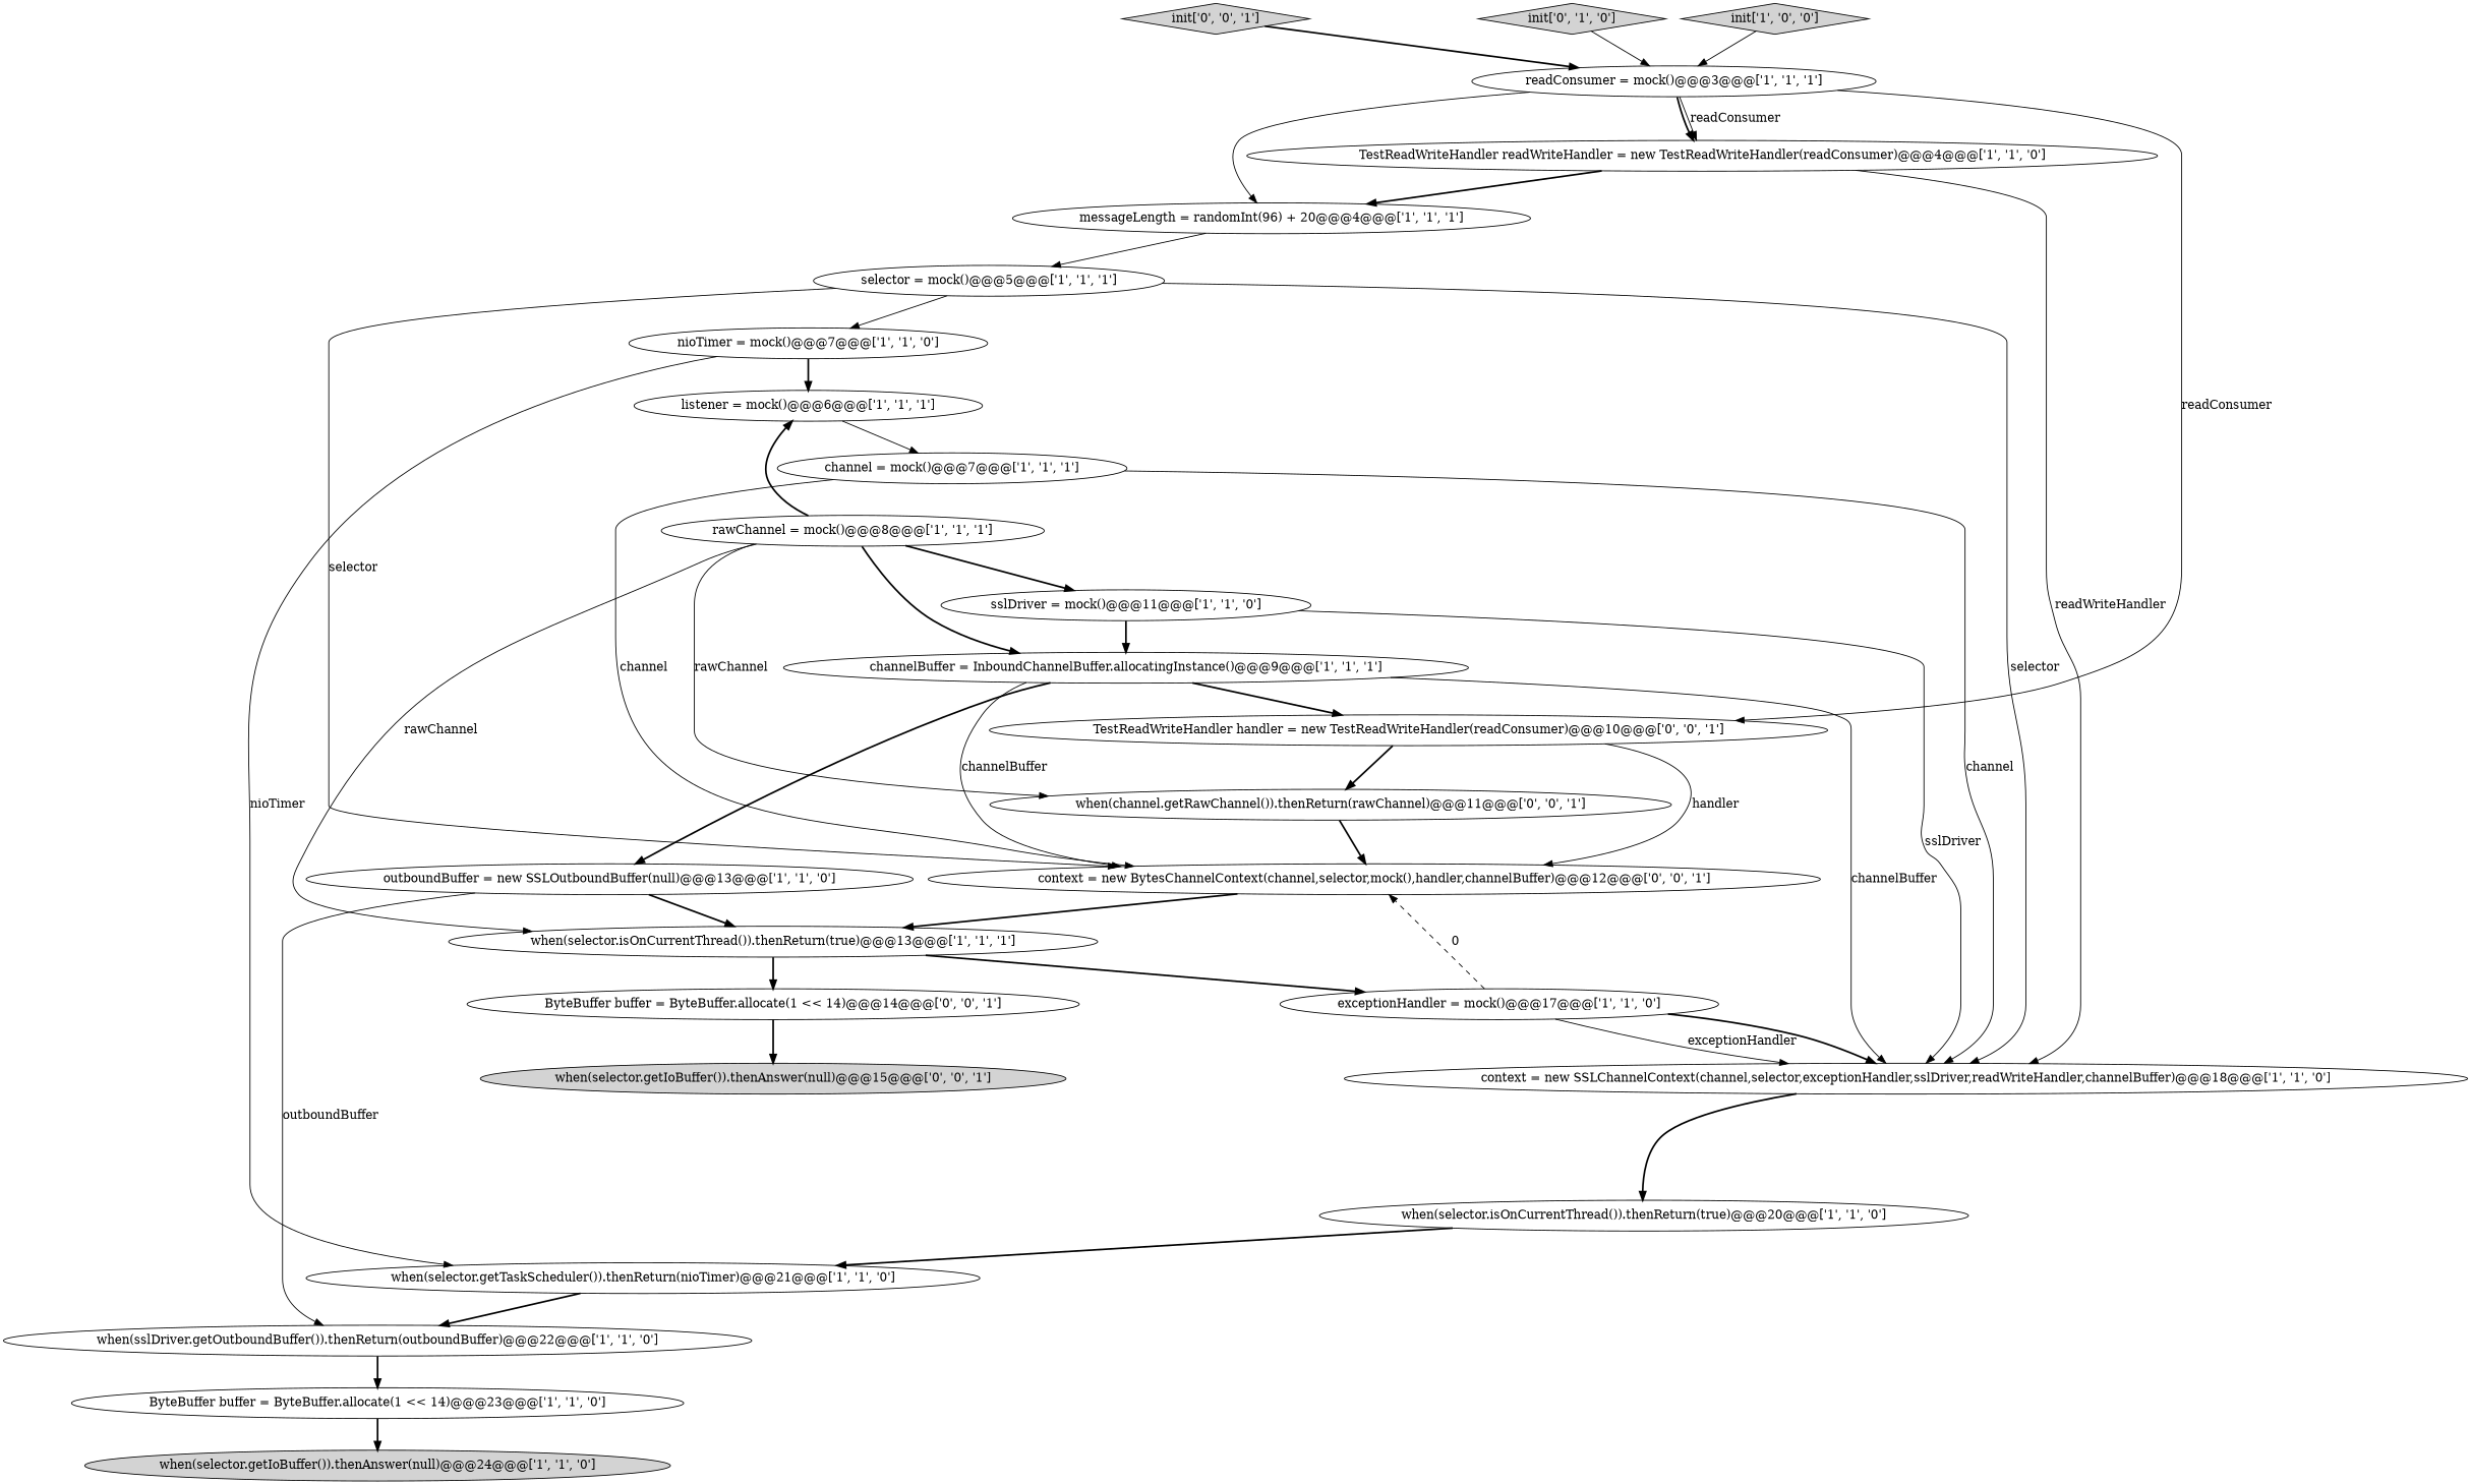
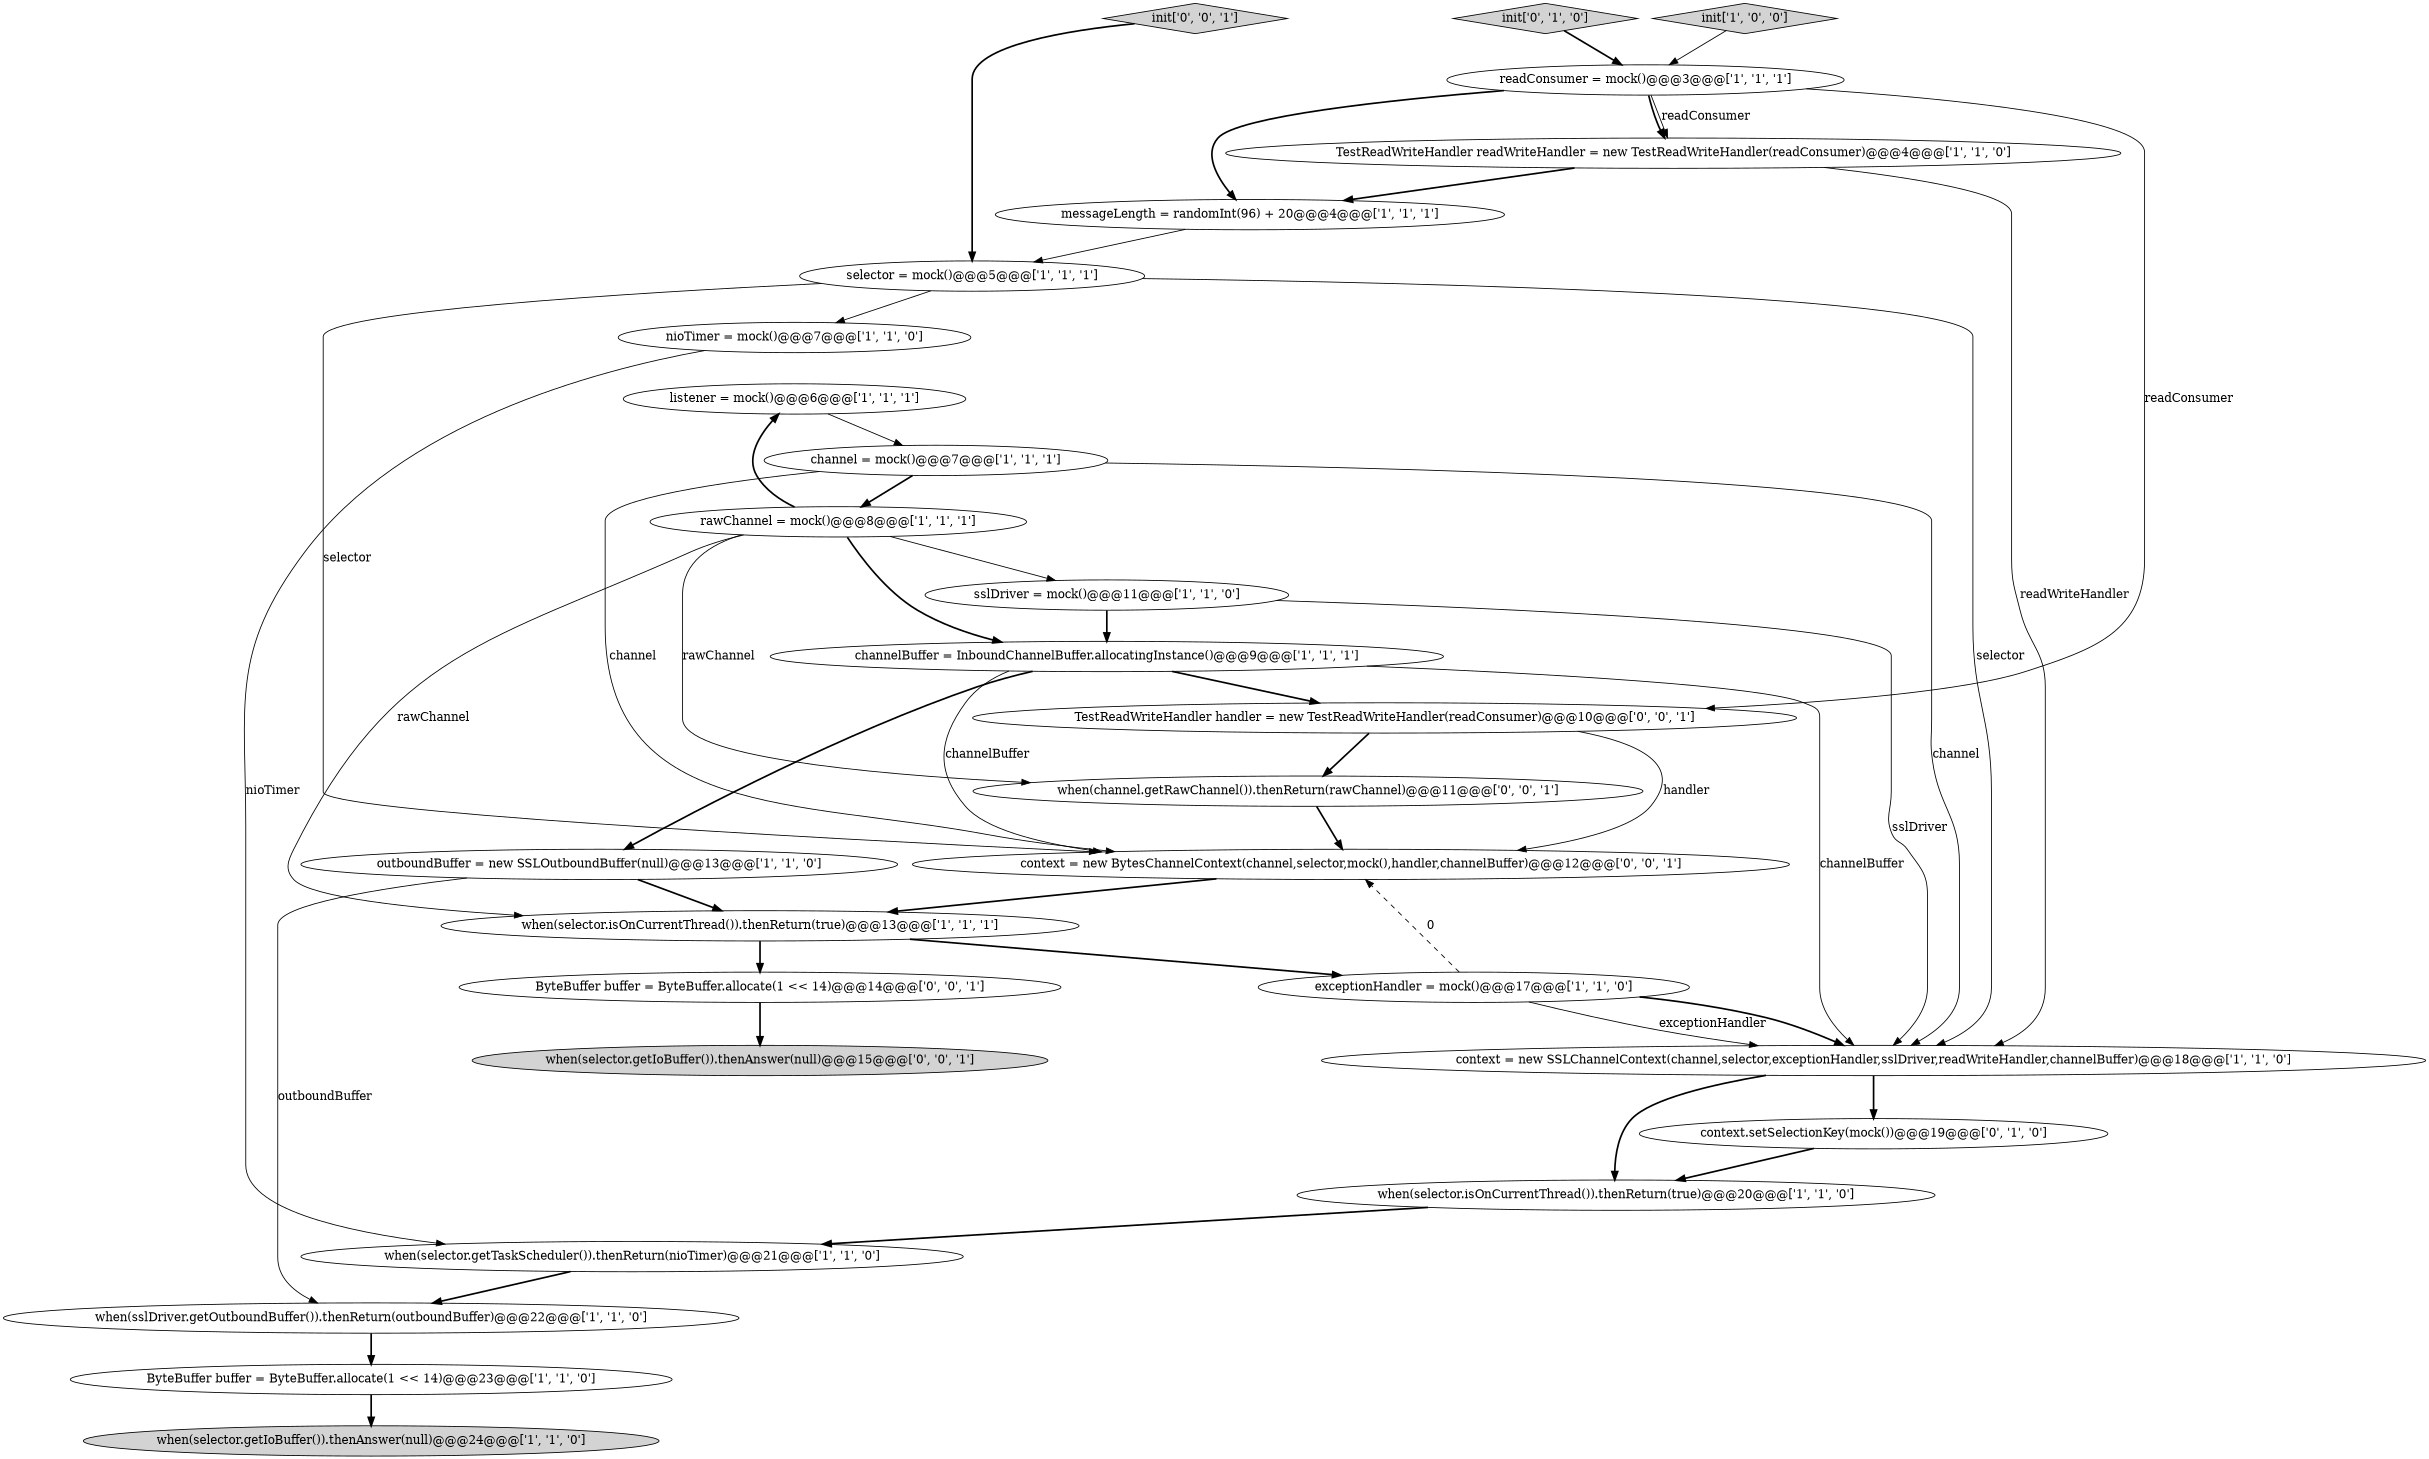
  digraph {
    node [fillcolor=white shape=ellipse style=filled]
    edge [style=bold]
    n1 [fillcolor=lightgray label="when(selector.getIoBuffer()).thenAnswer(null)@@@24@@@['1', '1', '0']"]
    n2 [label="when(selector.isOnCurrentThread()).thenReturn(true)@@@13@@@['1', '1', '1']"]
    n3 [label="exceptionHandler = mock()@@@17@@@['1', '1', '0']"]
    n4 [label="ByteBuffer buffer = ByteBuffer.allocate(1 << 14)@@@14@@@['0', '0', '1']"]
    n5 [label="context = new BytesChannelContext(channel,selector,mock(),handler,channelBuffer)@@@12@@@['0', '0', '1']"]
    n6 [label="context = new SSLChannelContext(channel,selector,exceptionHandler,sslDriver,readWriteHandler,channelBuffer)@@@18@@@['1', '1', '0']"]
    n7 [fillcolor=lightgray label="when(selector.getIoBuffer()).thenAnswer(null)@@@15@@@['0', '0', '1']"]
    n8 [label="selector = mock()@@@5@@@['1', '1', '1']"]
    n9 [label="nioTimer = mock()@@@7@@@['1', '1', '0']"]
    n10 [label="listener = mock()@@@6@@@['1', '1', '1']"]
    n11 [label="when(selector.getTaskScheduler()).thenReturn(nioTimer)@@@21@@@['1', '1', '0']"]
    n12 [label="channel = mock()@@@7@@@['1', '1', '1']"]
+   n13 [label="context.setSelectionKey(mock())@@@19@@@['0', '1', '0']"]
    n14 [label="when(selector.isOnCurrentThread()).thenReturn(true)@@@20@@@['1', '1', '0']"]
    n15 [fillcolor=lightgray label="init['0', '0', '1']" shape=diamond]
    n16 [label="readConsumer = mock()@@@3@@@['1', '1', '1']"]
    n17 [label="messageLength = randomInt(96) + 20@@@4@@@['1', '1', '1']"]
    n18 [label="TestReadWriteHandler handler = new TestReadWriteHandler(readConsumer)@@@10@@@['0', '0', '1']"]
    n19 [label="TestReadWriteHandler readWriteHandler = new TestReadWriteHandler(readConsumer)@@@4@@@['1', '1', '0']"]
    n20 [fillcolor=lightgray label="init['0', '1', '0']" shape=diamond]
    n21 [label="when(sslDriver.getOutboundBuffer()).thenReturn(outboundBuffer)@@@22@@@['1', '1', '0']"]
    n22 [label="ByteBuffer buffer = ByteBuffer.allocate(1 << 14)@@@23@@@['1', '1', '0']"]
    n23 [fillcolor=lightgray label="init['1', '0', '0']" shape=diamond]
    n24 [label="outboundBuffer = new SSLOutboundBuffer(null)@@@13@@@['1', '1', '0']"]
    n25 [label="when(channel.getRawChannel()).thenReturn(rawChannel)@@@11@@@['0', '0', '1']"]
    n26 [label="rawChannel = mock()@@@8@@@['1', '1', '1']"]
    n27 [label="channelBuffer = InboundChannelBuffer.allocatingInstance()@@@9@@@['1', '1', '1']"]
    n28 [label="sslDriver = mock()@@@11@@@['1', '1', '0']"]
    n2 -> n3
    n2 -> n4
    n3 -> n5 [label=0 style=dashed]
    n3 -> n6 [label=exceptionHandler style=solid]
    n3 -> n6
    n4 -> n7
    n5 -> n2
+   n6 -> n13
    n6 -> n14
    n8 -> n5 [label=selector style=solid]
    n8 -> n6 [label=selector style=solid]
    n8 -> n9 [style=solid]
-   n9 -> n10
    n9 -> n11 [label=nioTimer style=solid]
    n10 -> n12 [style=solid]
    n11 -> n21
    n12 -> n5 [label=channel style=solid]
    n12 -> n6 [label=channel style=solid]
+   n12 -> n26
+   n13 -> n14
    n14 -> n11
-   n15 -> n16
-   n16 -> n17 [style=solid]
+   n15 -> n8
+   n16 -> n17
    n16 -> n18 [label=readConsumer style=solid]
    n16 -> n19 [label=readConsumer style=solid]
    n16 -> n19
    n17 -> n8 [style=solid]
    n18 -> n5 [label=handler style=solid]
    n18 -> n25
    n19 -> n6 [label=readWriteHandler style=solid]
    n19 -> n17
-   n20 -> n16 [style=solid]
+   n20 -> n16
    n21 -> n22
    n22 -> n1
    n23 -> n16 [style=solid]
    n24 -> n2
    n24 -> n21 [label=outboundBuffer style=solid]
    n25 -> n5
    n26 -> n2 [label=rawChannel style=solid]
    n26 -> n10
    n26 -> n25 [label=rawChannel style=solid]
    n26 -> n27
-   n26 -> n28
+   n26 -> n28 [style=solid]
    n27 -> n5 [label=channelBuffer style=solid]
    n27 -> n6 [label=channelBuffer style=solid]
    n27 -> n18
    n27 -> n24
    n28 -> n6 [label=sslDriver style=solid]
    n28 -> n27
  }
